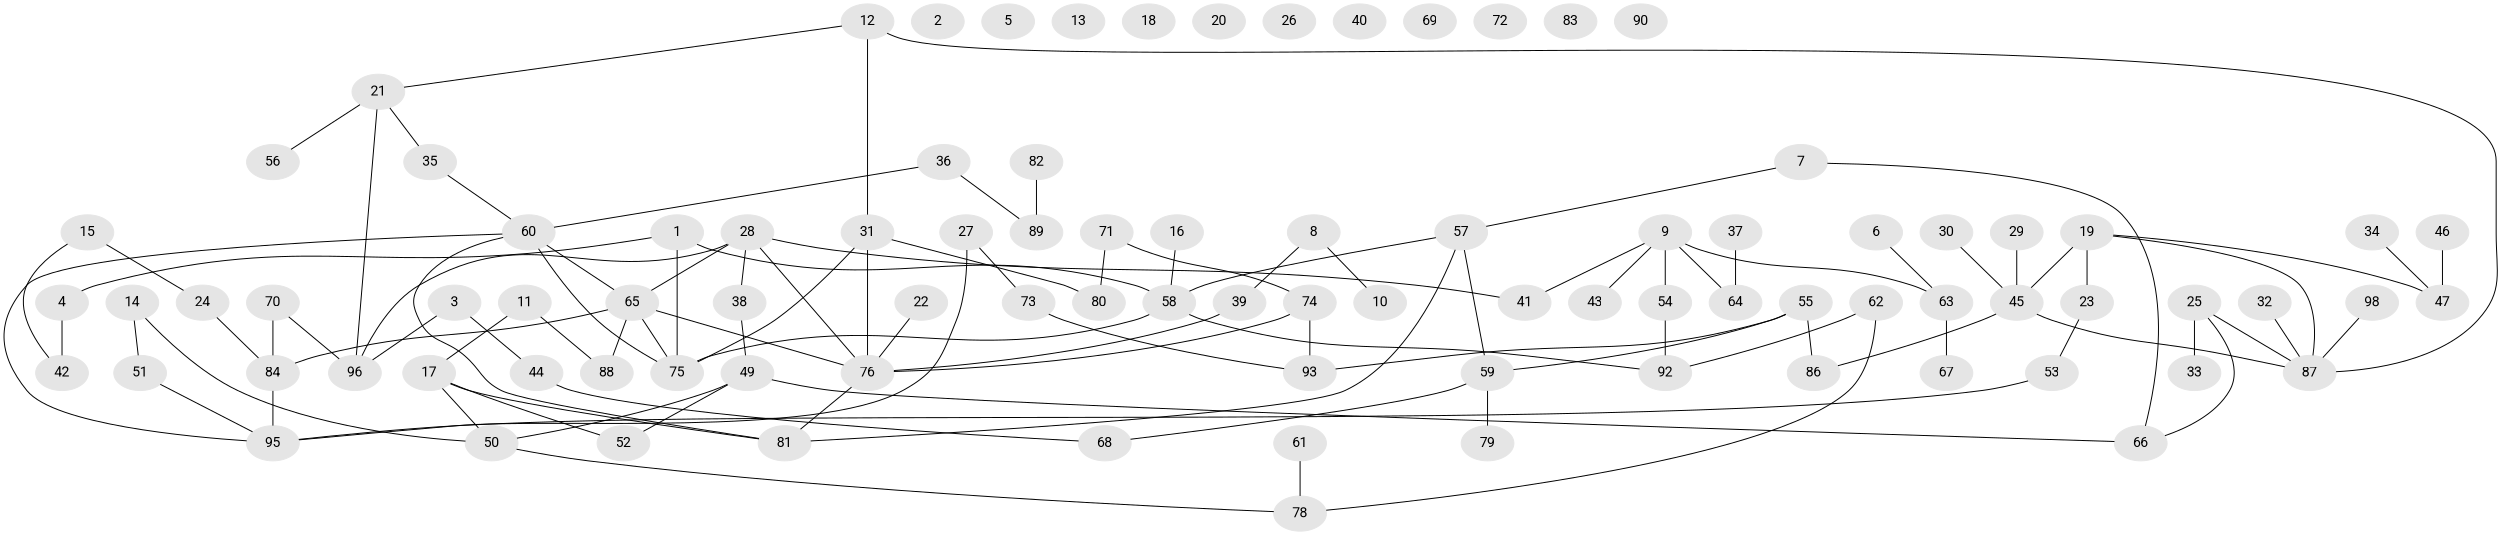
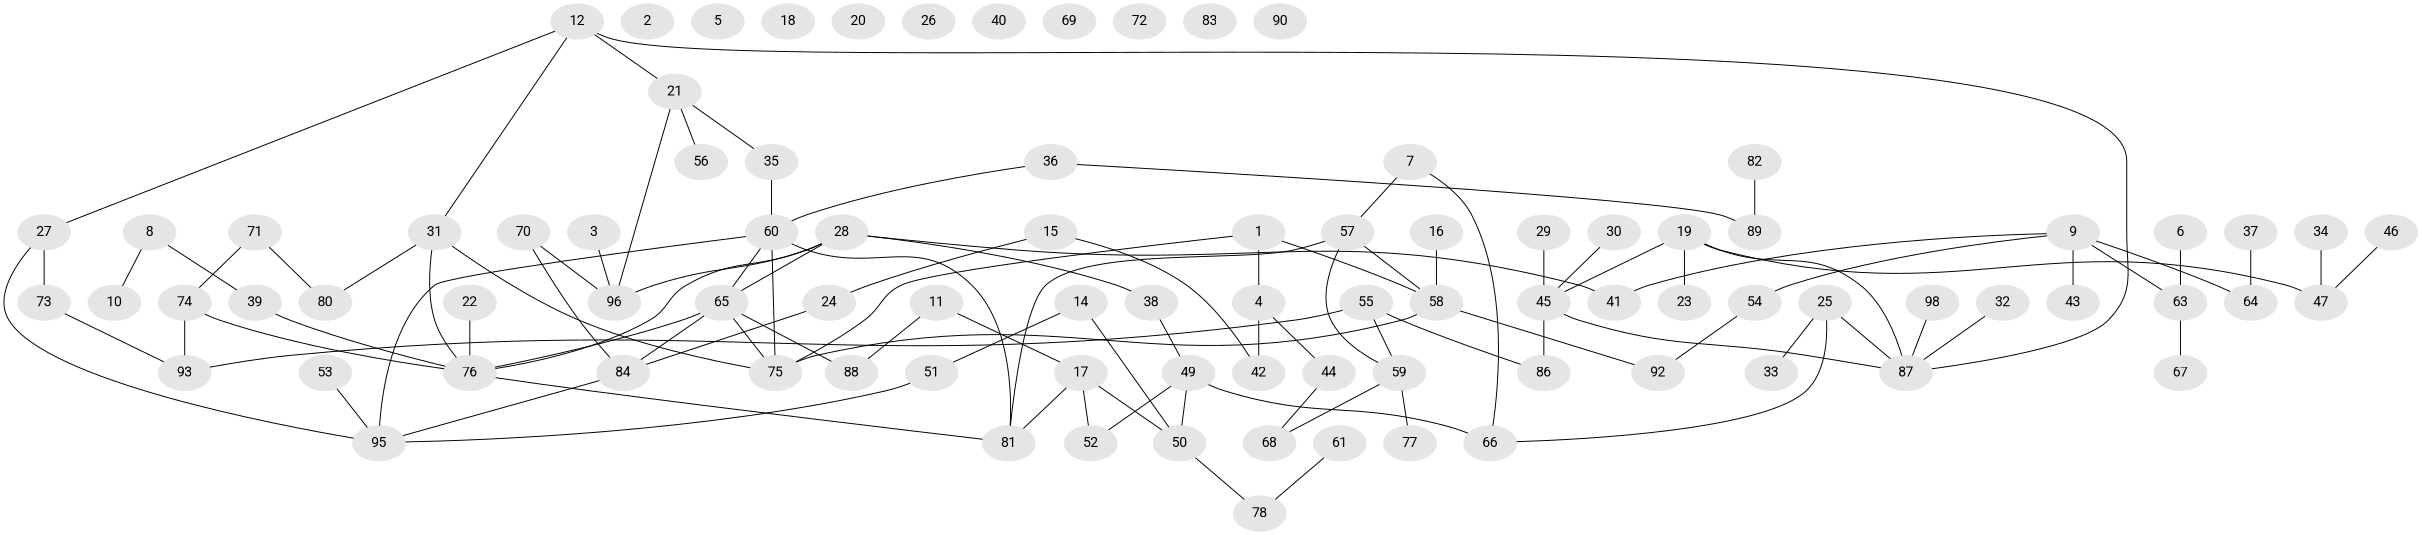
  graph {
    fontname=Roboto
    node [color=gray90 fontname=Roboto style=filled]
    edge [fontname=Roboto]
    1
    4
    58
    75
    42
    92
    2
    3
    44
    n10 [label=96]
    68
    5
    6
    63
    67
    7
    57
    66
    59
    81
    8
    10
    39
    76
    9
    41
    43
    54
    64
-   77 [label=79]
+   77
    11
    17
    88
    50
    52
    12
    21
    27
    31
    87
    35
    56
    73
    n44 [label=95]
    80
-   13
    14
    51
    78
    15
    24
    84
    16
    18
    19
    23
    45
    47
    53
    86
    20
    60
    22
    25
    33
    26
    93
    28
    65
    38
    49
    29
    30
    32
    34
    36
    89
    37
    40
    46
    n81 [label=98]
    55
    61
-   62
    69
    70
    71
    74
    72
    82
    83
    90
    1 -- 4
    1 -- 58
    1 -- 75
    4 -- 42
    58 -- 75
    58 -- 92
-   3 -- 44
+   4 -- 44
    3 -- n10
    44 -- 68
    6 -- 63
    63 -- 67
    7 -- 57
    7 -- 66
    57 -- 58
    57 -- 59
    57 -- 81
    59 -- 68
    59 -- 77
    8 -- 10
    8 -- 39
    39 -- 76
    76 -- 81
    9 -- 63
    9 -- 41
    9 -- 43
    9 -- 54
    9 -- 64
    54 -- 92
    11 -- 17
    11 -- 88
    17 -- 81
    17 -- 50
    17 -- 52
    50 -- 78
    12 -- 21
+   12 -- 27
    12 -- 31
    12 -- 87
    21 -- n10
    21 -- 35
    21 -- 56
    27 -- 73
    27 -- n44
    31 -- 75
    31 -- 76
    31 -- 80
    35 -- 60
    73 -- 93
    14 -- 50
    14 -- 51
    51 -- n44
    15 -- 42
    15 -- 24
    24 -- 84
    84 -- n44
    16 -- 58
    19 -- 87
    19 -- 23
    19 -- 45
    19 -- 47
-   23 -- 53
    45 -- 87
    45 -- 86
    53 -- n44
    60 -- 75
    60 -- 81
    60 -- n44
    60 -- 65
    22 -- 76
    25 -- 66
    25 -- 87
    25 -- 33
    28 -- n10
    28 -- 76
    28 -- 41
    28 -- 65
    28 -- 38
    65 -- 75
    65 -- 76
    65 -- 88
    65 -- 84
    38 -- 49
    49 -- 66
    49 -- 50
    49 -- 52
    29 -- 45
    30 -- 45
    32 -- 87
    34 -- 47
    36 -- 60
    36 -- 89
    37 -- 64
    46 -- 47
    n81 -- 87
    55 -- 59
    55 -- 86
    55 -- 93
    61 -- 78
-   62 -- 92
-   62 -- 78
    70 -- n10
    70 -- 84
    71 -- 80
    71 -- 74
    74 -- 76
    74 -- 93
    82 -- 89
  }
